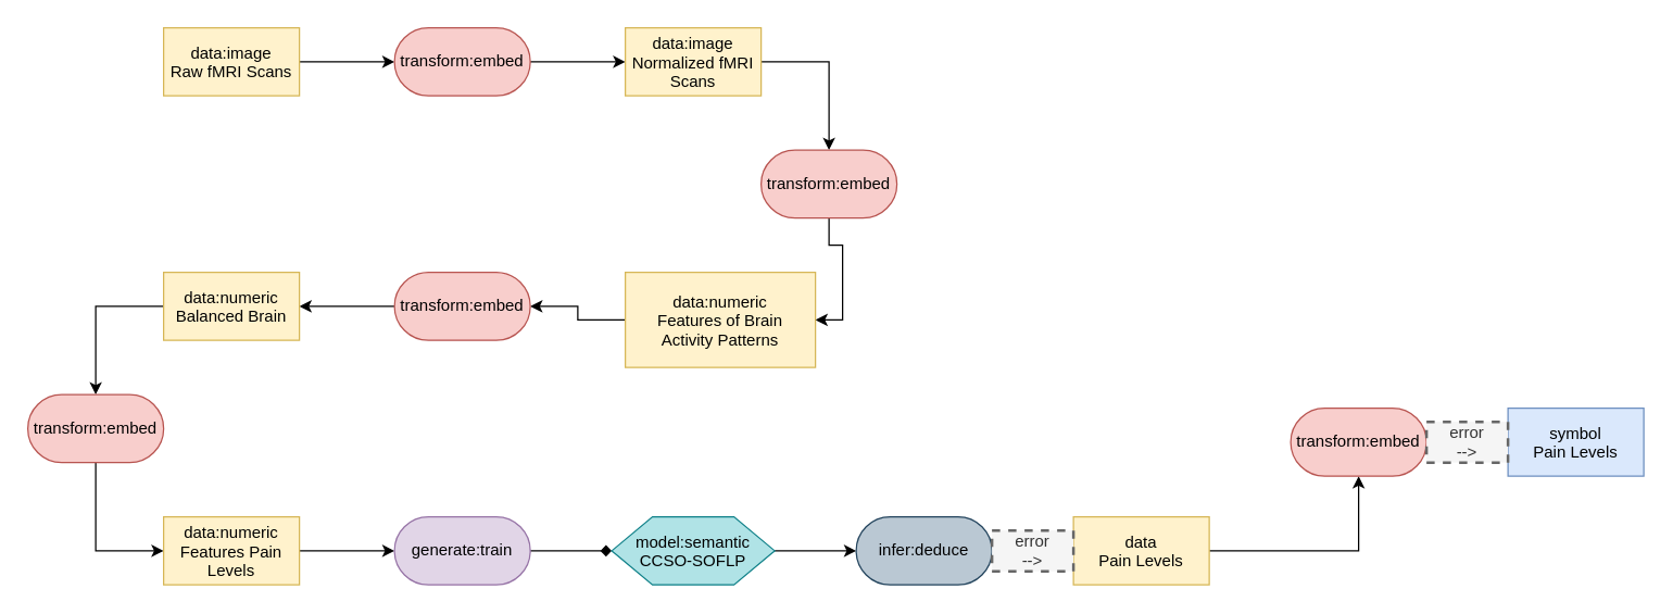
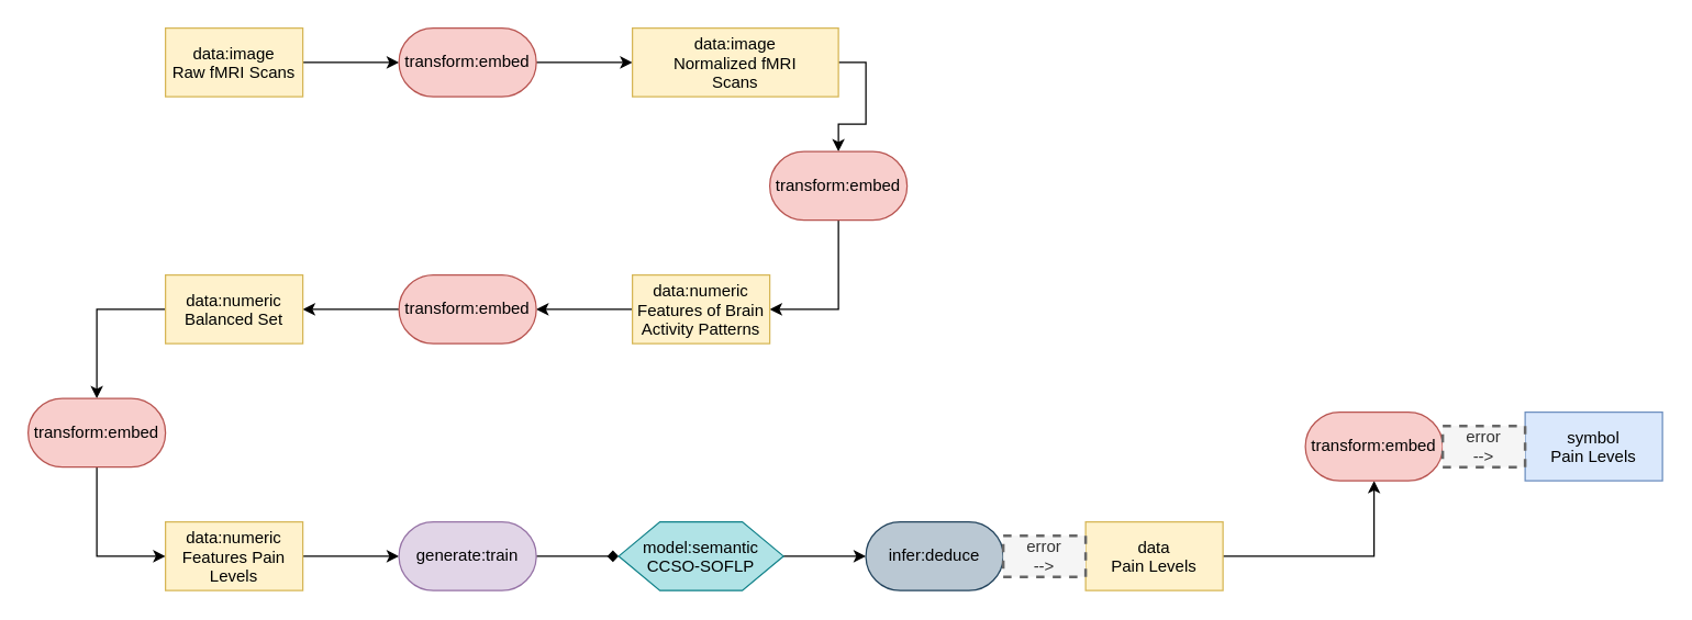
  <mxCell id="0" />
  <mxCell id="1" parent="0" />
  <mxCell id="2" style="edgeStyle=orthogonalEdgeStyle;rounded=0;orthogonalLoop=1;jettySize=auto;html=1;entryX=0;entryY=0.5;entryDx=0;entryDy=0;" parent="1" source="3" target="5" edge="1"><mxGeometry relative="1" as="geometry" /></mxCell>
  <mxCell id="3" value="data:image&#10;Raw fMRI Scans" style="rectangle;fillColor=#fff2cc;strokeColor=#d6b656;" parent="1" name="data" vertex="1"><mxGeometry x="120" y="20" width="100" height="50" as="geometry" /></mxCell>
  <mxCell id="4" style="edgeStyle=orthogonalEdgeStyle;rounded=0;orthogonalLoop=1;jettySize=auto;html=1;entryX=0;entryY=0.5;entryDx=0;entryDy=0;" parent="1" source="5" target="7" edge="1"><mxGeometry relative="1" as="geometry" /></mxCell>
  <mxCell id="5" value="transform:embed" style="rounded=1;whiteSpace=wrap;html=1;arcSize=50;fillColor=#f8cecc;strokeColor=#b85450;" parent="1" name="transform" vertex="1"><mxGeometry x="290" y="20" width="100" height="50" as="geometry" /></mxCell>
  <mxCell id="6" style="edgeStyle=orthogonalEdgeStyle;rounded=0;orthogonalLoop=1;jettySize=auto;html=1;exitX=1;exitY=0.5;exitDx=0;exitDy=0;entryX=0.5;entryY=0;entryDx=0;entryDy=0;fontFamily=Helvetica;fontSize=12;fontColor=#333333;horizontal=1;" parent="1" source="7" target="9" edge="1"><mxGeometry relative="1" as="geometry" /></mxCell>
- <mxCell id="7" value="data:image&#10;Normalized fMRI&#10;Scans" style="rectangle;fillColor=#fff2cc;strokeColor=#d6b656;" parent="1" name="data" vertex="1"><mxGeometry x="460" y="20" width="100" height="50" as="geometry" /></mxCell>
+ <mxCell id="7" value="data:image&#10;Normalized fMRI&#10;Scans" style="rectangle;fillColor=#fff2cc;strokeColor=#d6b656;" parent="1" name="data" vertex="1"><mxGeometry x="460" y="20" width="150" height="50" as="geometry" /></mxCell>
  <mxCell id="8" style="edgeStyle=orthogonalEdgeStyle;rounded=0;orthogonalLoop=1;jettySize=auto;html=1;exitX=0.5;exitY=1;exitDx=0;exitDy=0;entryX=1;entryY=0.5;entryDx=0;entryDy=0;" parent="1" source="9" target="11" edge="1"><mxGeometry relative="1" as="geometry" /></mxCell>
  <mxCell id="9" value="transform:embed" style="rounded=1;whiteSpace=wrap;html=1;arcSize=50;fillColor=#f8cecc;strokeColor=#b85450;" parent="1" name="transform" vertex="1"><mxGeometry x="560" y="110" width="100" height="50" as="geometry" /></mxCell>
  <mxCell id="10" style="edgeStyle=orthogonalEdgeStyle;rounded=0;orthogonalLoop=1;jettySize=auto;html=1;exitX=0;exitY=0.5;exitDx=0;exitDy=0;entryX=1;entryY=0.5;entryDx=0;entryDy=0;" parent="1" source="11" target="13" edge="1"><mxGeometry relative="1" as="geometry" /></mxCell>
- <mxCell id="11" value="data:numeric&#10;Features of Brain&#10;Activity Patterns" style="rectangle;fillColor=#fff2cc;strokeColor=#d6b656;" parent="1" name="data" vertex="1"><mxGeometry x="460" y="200" width="140" height="70" as="geometry" /></mxCell>
+ <mxCell id="11" value="data:numeric&#10;Features of Brain&#10;Activity Patterns" style="rectangle;fillColor=#fff2cc;strokeColor=#d6b656;" parent="1" name="data" vertex="1"><mxGeometry x="460" y="200" width="100" height="50" as="geometry" /></mxCell>
  <mxCell id="12" style="edgeStyle=orthogonalEdgeStyle;rounded=0;orthogonalLoop=1;jettySize=auto;html=1;entryX=1;entryY=0.5;entryDx=0;entryDy=0;" parent="1" source="13" target="15" edge="1"><mxGeometry relative="1" as="geometry" /></mxCell>
  <mxCell id="13" value="transform:embed" style="rounded=1;whiteSpace=wrap;html=1;arcSize=50;fillColor=#f8cecc;strokeColor=#b85450;" parent="1" name="transform" vertex="1"><mxGeometry x="290" y="200" width="100" height="50" as="geometry" /></mxCell>
  <mxCell id="14" style="edgeStyle=orthogonalEdgeStyle;rounded=0;orthogonalLoop=1;jettySize=auto;html=1;exitX=0;exitY=0.5;exitDx=0;exitDy=0;entryX=0.5;entryY=0;entryDx=0;entryDy=0;" parent="1" source="15" target="17" edge="1"><mxGeometry relative="1" as="geometry" /></mxCell>
- <mxCell id="15" value="data:numeric&#10;Balanced Brain" style="rectangle;fillColor=#fff2cc;strokeColor=#d6b656;" parent="1" name="data" vertex="1"><mxGeometry x="120" y="200" width="100" height="50" as="geometry" /></mxCell>
+ <mxCell id="15" value="data:numeric&#10;Balanced Set" style="rectangle;fillColor=#fff2cc;strokeColor=#d6b656;" parent="1" name="data" vertex="1"><mxGeometry x="120" y="200" width="100" height="50" as="geometry" /></mxCell>
  <mxCell id="16" style="edgeStyle=orthogonalEdgeStyle;rounded=0;orthogonalLoop=1;jettySize=auto;html=1;exitX=0.5;exitY=1;exitDx=0;exitDy=0;entryX=0;entryY=0.5;entryDx=0;entryDy=0;" parent="1" source="17" target="19" edge="1"><mxGeometry relative="1" as="geometry" /></mxCell>
  <mxCell id="17" value="transform:embed" style="rounded=1;whiteSpace=wrap;html=1;arcSize=50;fillColor=#f8cecc;strokeColor=#b85450;" parent="1" name="transform" vertex="1"><mxGeometry x="20" y="290" width="100" height="50" as="geometry" /></mxCell>
  <mxCell id="18" style="edgeStyle=orthogonalEdgeStyle;rounded=0;orthogonalLoop=1;jettySize=auto;html=1;entryX=0;entryY=0.5;entryDx=0;entryDy=0;" parent="1" source="19" target="21" edge="1"><mxGeometry relative="1" as="geometry" /></mxCell>
  <mxCell id="19" value="data:numeric&#10;Features Pain&#10;Levels" style="rectangle;fillColor=#fff2cc;strokeColor=#d6b656;" parent="1" name="data" vertex="1"><mxGeometry x="120" y="380" width="100" height="50" as="geometry" /></mxCell>
  <mxCell id="20" style="edgeStyle=orthogonalEdgeStyle;rounded=0;orthogonalLoop=1;jettySize=auto;html=1;exitX=1;exitY=0.5;exitDx=0;exitDy=0;entryX=0;entryY=0.5;entryDx=0;entryDy=0;endArrow=diamond;" parent="1" source="21" target="23" edge="1"><mxGeometry relative="1" as="geometry" /></mxCell>
  <mxCell id="21" value="generate:train" style="rounded=1;whiteSpace=wrap;html=1;arcSize=50;fillColor=#e1d5e7;strokeColor=#9673a6;" parent="1" name="generate:train" vertex="1"><mxGeometry x="290" y="380" width="100" height="50" as="geometry" /></mxCell>
  <mxCell id="22" style="edgeStyle=orthogonalEdgeStyle;rounded=0;orthogonalLoop=1;jettySize=auto;html=1;exitX=1;exitY=0.5;exitDx=0;exitDy=0;entryX=0;entryY=0.5;entryDx=0;entryDy=0;" parent="1" source="23" target="24" edge="1"><mxGeometry relative="1" as="geometry" /></mxCell>
  <mxCell id="23" value="model:semantic&#10;CCSO-SOFLP" style="shape=hexagon;perimeter=hexagonPerimeter2;fillColor=#b0e3e6;strokeColor=#0e8088;" parent="1" name="model" vertex="1"><mxGeometry x="450" y="380" width="120" height="50" as="geometry" /></mxCell>
  <mxCell id="24" value="infer:deduce" style="rounded=1;whiteSpace=wrap;html=1;arcSize=50;fillColor=#bac8d3;strokeColor=#23445d;" parent="1" name="infer:deduce" vertex="1"><mxGeometry x="630" y="380" width="100" height="50" as="geometry" /></mxCell>
  <mxCell id="25" style="edgeStyle=orthogonalEdgeStyle;rounded=0;orthogonalLoop=1;jettySize=auto;html=1;entryX=0.5;entryY=1;entryDx=0;entryDy=0;" parent="1" source="26" target="27" edge="1"><mxGeometry relative="1" as="geometry" /></mxCell>
  <mxCell id="26" value="data&#10;Pain Levels" style="rectangle;fillColor=#fff2cc;strokeColor=#d6b656;" parent="1" name="data" vertex="1" tooltip="⚠️ Node not part of any valid pattern."><mxGeometry x="790" y="380" width="100" height="50" as="geometry" /></mxCell>
  <mxCell id="27" value="transform:embed" style="rounded=1;whiteSpace=wrap;html=1;arcSize=50;fillColor=#f8cecc;strokeColor=#b85450;" parent="1" name="transform" vertex="1" tooltip="⚠️ Node not part of any valid pattern."><mxGeometry x="950" y="300" width="100" height="50" as="geometry" /></mxCell>
  <mxCell id="28" value="symbol&#10;Pain Levels" style="rectangle;fillColor=#dae8fc;strokeColor=#6c8ebf;" parent="1" name="symbol" vertex="1" tooltip="⚠️ Node not part of any valid pattern."><mxGeometry x="1110" y="300" width="100" height="50" as="geometry" /></mxCell>
  <mxCell id="29" value="&lt;div&gt;error&lt;/div&gt;--&amp;gt;" style="text;html=1;align=center;verticalAlign=middle;whiteSpace=wrap;rounded=0;dashed=1;fillColor=#f5f5f5;fontColor=#333333;strokeColor=#666666;strokeWidth=2;fontFamily=Helvetica;fontSize=12;horizontal=1;" parent="1" name="text" vertex="1"><mxGeometry x="730" y="390" width="60" height="30" as="geometry" /></mxCell>
  <mxCell id="30" value="&lt;div&gt;error&lt;/div&gt;&lt;div&gt;--&amp;gt;&lt;/div&gt;" style="text;html=1;align=center;verticalAlign=middle;whiteSpace=wrap;rounded=0;dashed=1;fillColor=#f5f5f5;fontColor=#333333;strokeColor=#666666;strokeWidth=2;fontFamily=Helvetica;fontSize=12;horizontal=1;" parent="1" name="text" vertex="1"><mxGeometry x="1050" y="310" width="60" height="30" as="geometry" /></mxCell>
